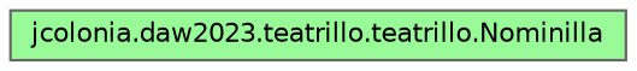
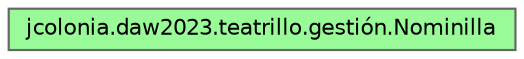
  digraph {
    rankdir=LR
-   n1 [color=grey40 fillcolor=palegreen fontname=Helvetica fontsize=10 height=0.2 label="jcolonia.daw2023.teatrillo.teatrillo.Nominilla" shape=box style=filled width=0.4]
+   n1 [color=grey40 fillcolor=palegreen fontname=Helvetica fontsize=10 height=0.2 label="jcolonia.daw2023.teatrillo.gestión.Nominilla" shape=box style=filled width=0.4]
  }
